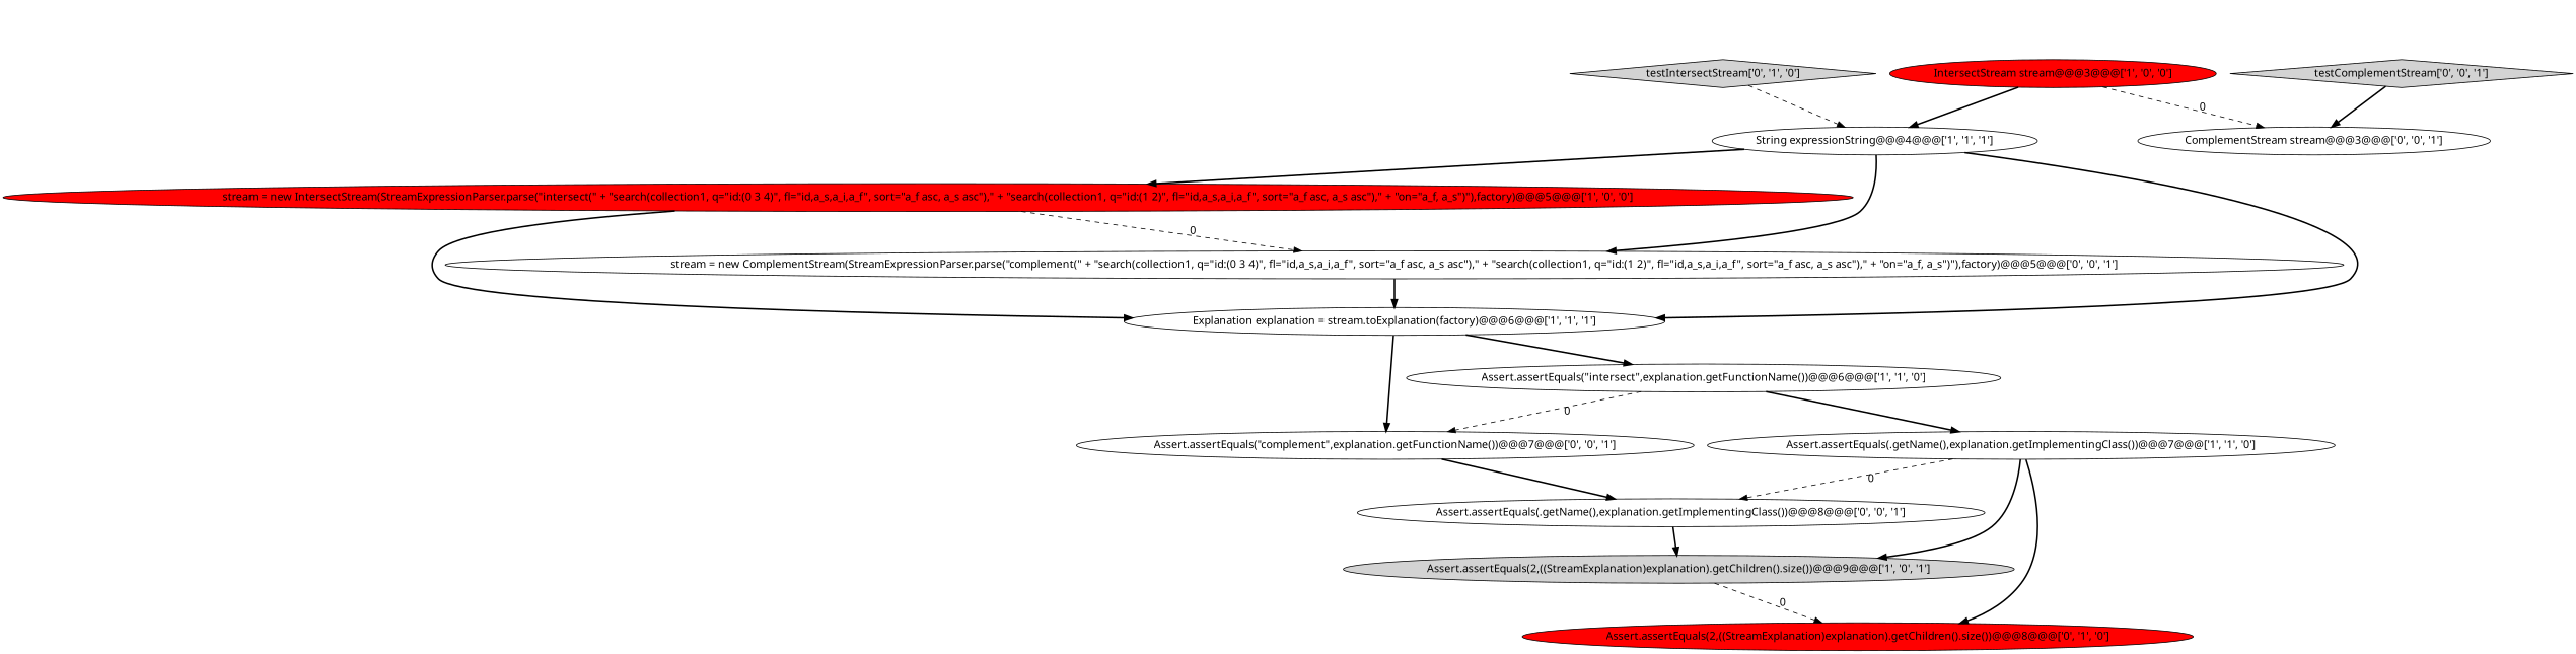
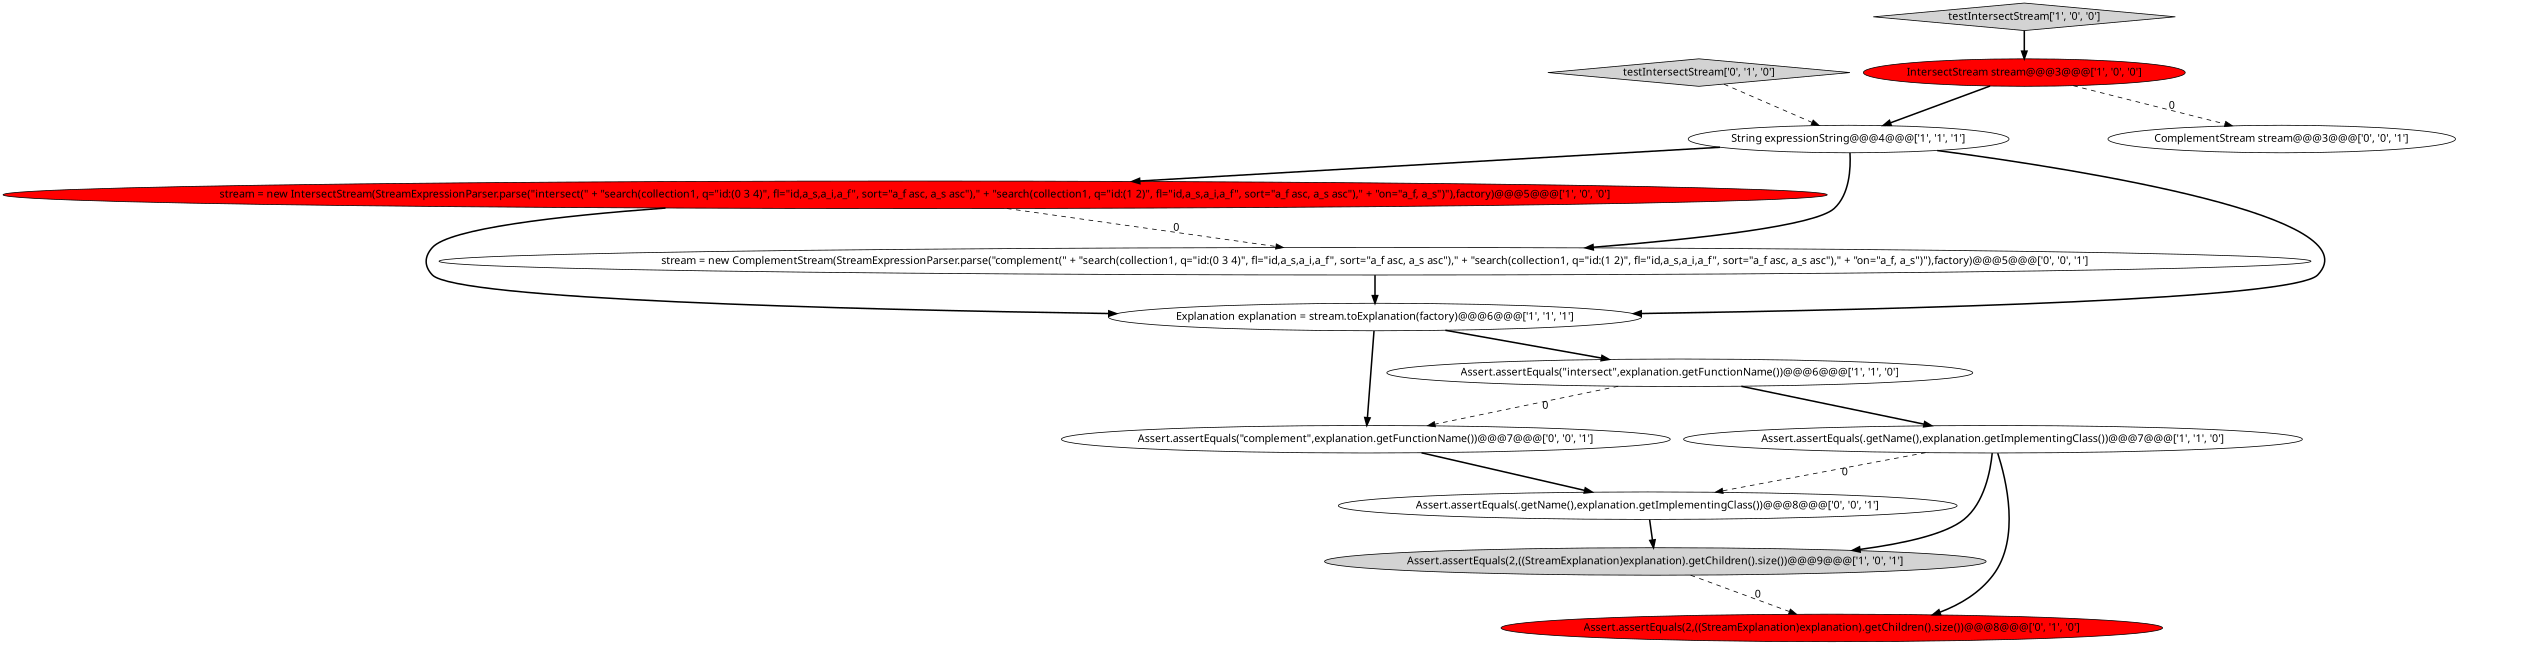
  digraph {
    fontname="Noto Sans"
    node [fillcolor=white fontname="Noto Sans" shape=ellipse style=filled]
    edge [fontname="Noto Sans" style=bold]
    n1 [label="ComplementStream stream@@@3@@@['0', '0', '1']"]
    n2 [label="String expressionString@@@4@@@['1', '1', '1']"]
    n3 [fillcolor=red label="stream = new IntersectStream(StreamExpressionParser.parse(\"intersect(\" + \"search(collection1, q=\"id:(0 3 4)\", fl=\"id,a_s,a_i,a_f\", sort=\"a_f asc, a_s asc\"),\" + \"search(collection1, q=\"id:(1 2)\", fl=\"id,a_s,a_i,a_f\", sort=\"a_f asc, a_s asc\"),\" + \"on=\"a_f, a_s\")\"),factory)@@@5@@@['1', '0', '0']"]
    n4 [label="stream = new ComplementStream(StreamExpressionParser.parse(\"complement(\" + \"search(collection1, q=\"id:(0 3 4)\", fl=\"id,a_s,a_i,a_f\", sort=\"a_f asc, a_s asc\"),\" + \"search(collection1, q=\"id:(1 2)\", fl=\"id,a_s,a_i,a_f\", sort=\"a_f asc, a_s asc\"),\" + \"on=\"a_f, a_s\")\"),factory)@@@5@@@['0', '0', '1']"]
    n5 [label="Explanation explanation = stream.toExplanation(factory)@@@6@@@['1', '1', '1']"]
+   n6 [fillcolor=lightgray label="testIntersectStream['1', '0', '0']" shape=diamond]
    n7 [fillcolor=red label="IntersectStream stream@@@3@@@['1', '0', '0']"]
    n8 [label="Assert.assertEquals(\"complement\",explanation.getFunctionName())@@@7@@@['0', '0', '1']"]
    n9 [label="Assert.assertEquals(\"intersect\",explanation.getFunctionName())@@@6@@@['1', '1', '0']"]
    n10 [fillcolor=lightgray label="Assert.assertEquals(2,((StreamExplanation)explanation).getChildren().size())@@@9@@@['1', '0', '1']"]
    n11 [fillcolor=red label="Assert.assertEquals(2,((StreamExplanation)explanation).getChildren().size())@@@8@@@['0', '1', '0']"]
    n12 [fillcolor=lightgray label="testIntersectStream['0', '1', '0']" shape=diamond]
    n13 [label="Assert.assertEquals(.getName(),explanation.getImplementingClass())@@@8@@@['0', '0', '1']"]
-   n14 [fillcolor=lightgray label="testComplementStream['0', '0', '1']" shape=diamond]
    n15 [label="Assert.assertEquals(.getName(),explanation.getImplementingClass())@@@7@@@['1', '1', '0']"]
    n2 -> n3
    n2 -> n4
    n2 -> n5
    n3 -> n4 [label=0 style=dashed]
    n3 -> n5
    n4 -> n5
    n5 -> n8
    n5 -> n9
+   n6 -> n7
    n7 -> n1 [label=0 style=dashed]
    n7 -> n2
    n8 -> n13
    n9 -> n8 [label=0 style=dashed]
    n9 -> n15
    n10 -> n11 [label=0 style=dashed]
    n12 -> n2 [style=dashed]
    n13 -> n10
-   n14 -> n1
    n15 -> n10
    n15 -> n11
    n15 -> n13 [label=0 style=dashed]
  }
